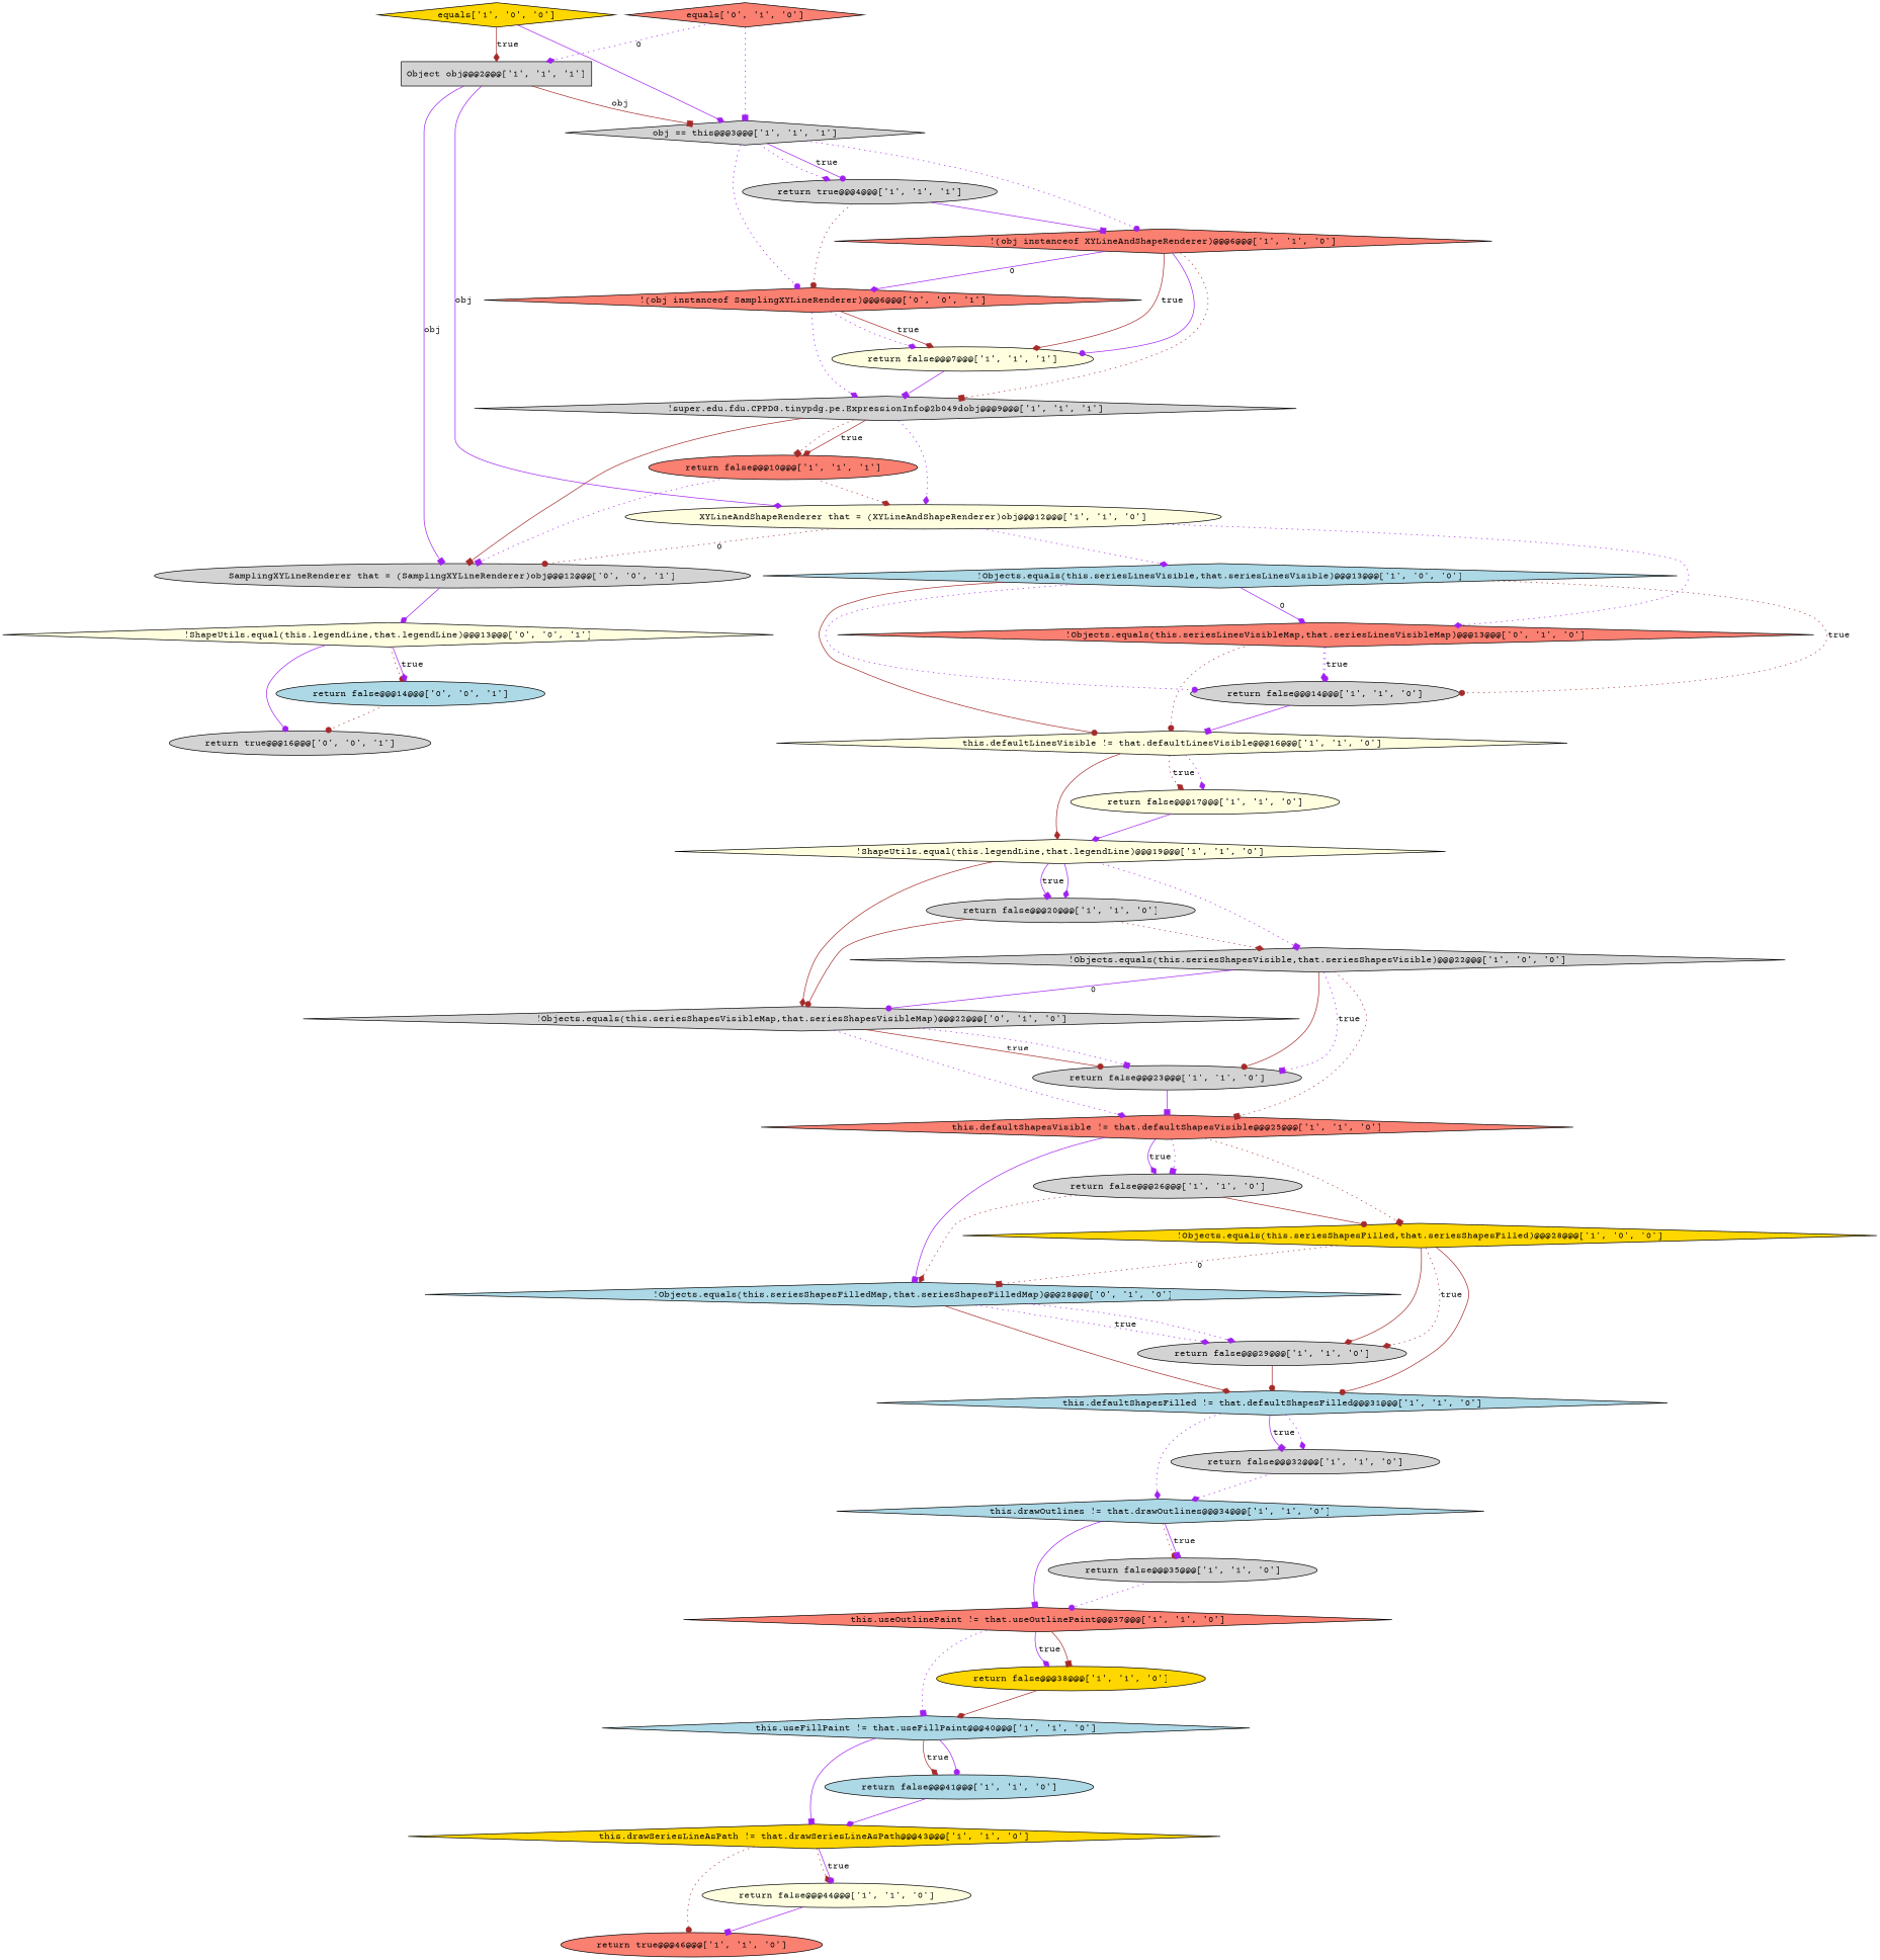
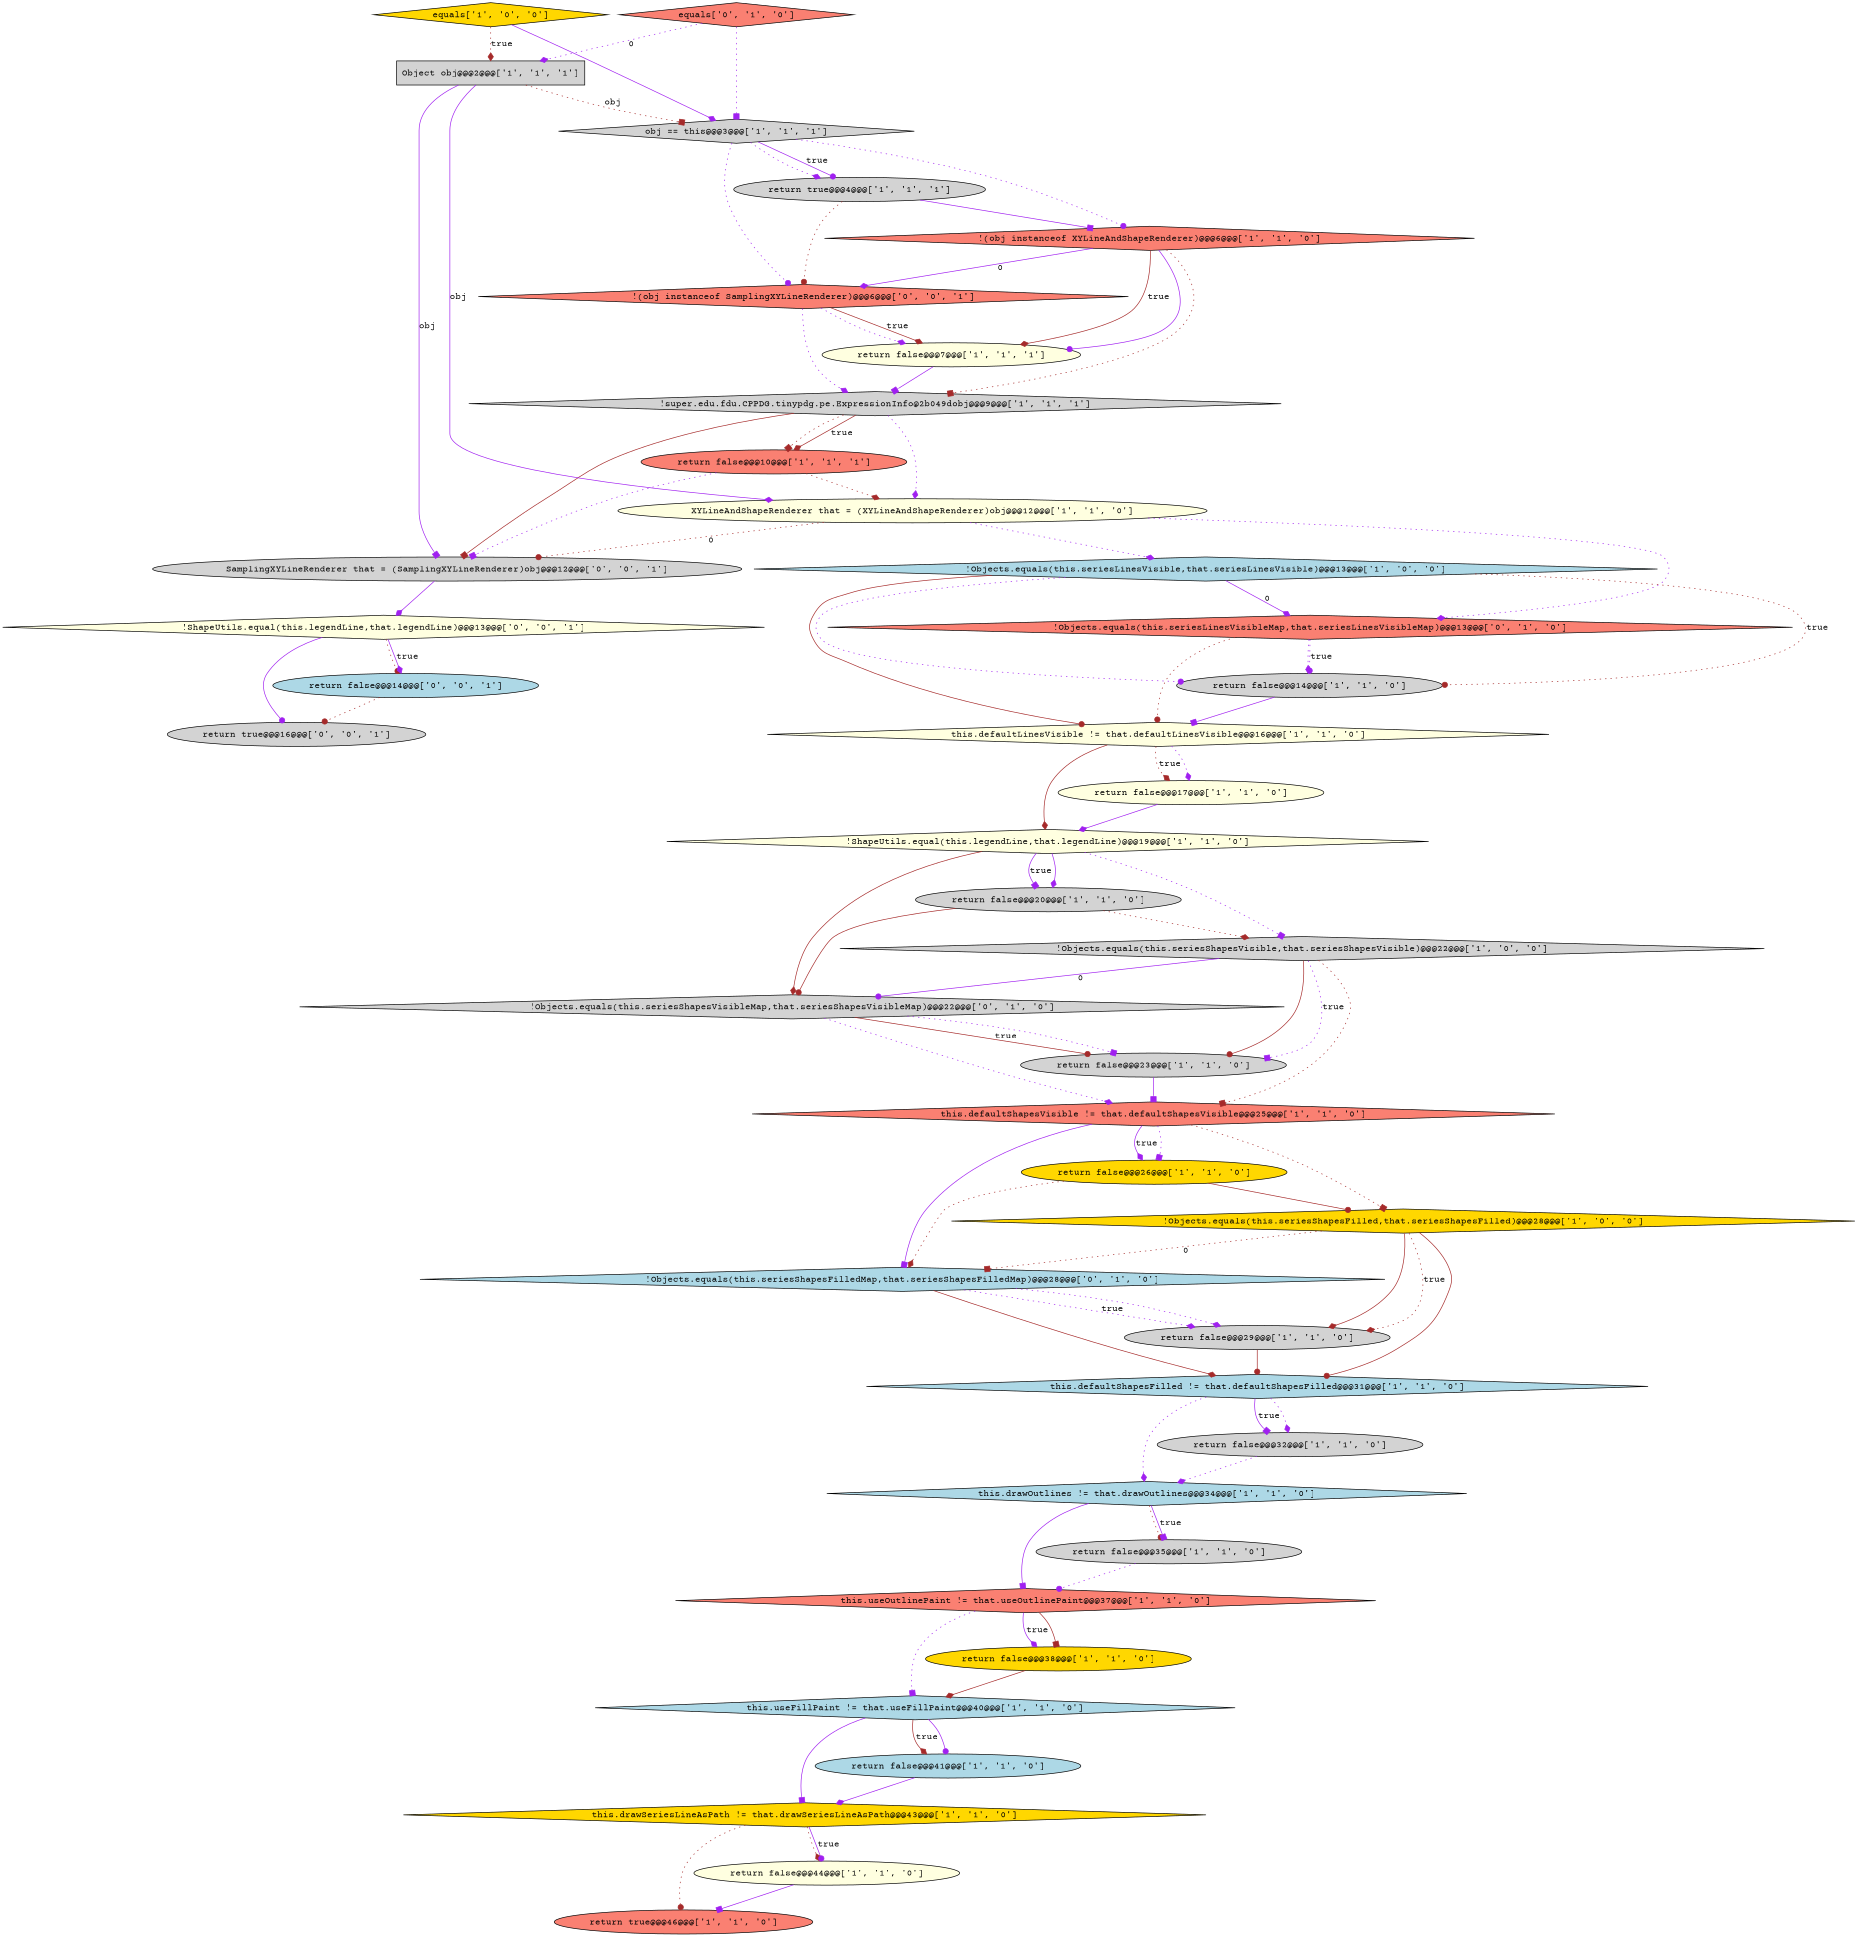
  digraph {
    fontname="Courier Prime"
    node [fillcolor=lightgrey fontname="Courier Prime" shape=diamond style=filled]
    edge [arrowhead=diamond color=purple fontname="Courier Prime" style=dotted]
    n1 [fillcolor=lightyellow label="XYLineAndShapeRenderer that = (XYLineAndShapeRenderer)obj@@@12@@@['1', '1', '0']" shape=ellipse]
    n2 [label="SamplingXYLineRenderer that = (SamplingXYLineRenderer)obj@@@12@@@['0', '0', '1']" shape=ellipse]
    n3 [fillcolor=lightblue label="!Objects.equals(this.seriesLinesVisible,that.seriesLinesVisible)@@@13@@@['1', '0', '0']"]
    n4 [fillcolor=salmon label="!Objects.equals(this.seriesLinesVisibleMap,that.seriesLinesVisibleMap)@@@13@@@['0', '1', '0']"]
    n5 [fillcolor=lightyellow label="!ShapeUtils.equal(this.legendLine,that.legendLine)@@@13@@@['0', '0', '1']"]
    n6 [fillcolor=lightyellow label="this.defaultLinesVisible != that.defaultLinesVisible@@@16@@@['1', '1', '0']"]
    n7 [label="return false@@@14@@@['1', '1', '0']" shape=ellipse]
    n8 [fillcolor=salmon label="!(obj instanceof XYLineAndShapeRenderer)@@@6@@@['1', '1', '0']"]
    n9 [label="!super.edu.fdu.CPPDG.tinypdg.pe.ExpressionInfo@2b049dobj@@@9@@@['1', '1', '1']"]
    n10 [fillcolor=lightyellow label="return false@@@7@@@['1', '1', '1']" shape=ellipse]
    n11 [fillcolor=salmon label="!(obj instanceof SamplingXYLineRenderer)@@@6@@@['0', '0', '1']"]
    n12 [fillcolor=salmon label="return false@@@10@@@['1', '1', '1']" shape=ellipse]
    n13 [fillcolor=salmon label="this.useOutlinePaint != that.useOutlinePaint@@@37@@@['1', '1', '0']"]
    n14 [fillcolor=lightblue label="this.useFillPaint != that.useFillPaint@@@40@@@['1', '1', '0']"]
    n15 [fillcolor=gold label="return false@@@38@@@['1', '1', '0']" shape=ellipse]
    n16 [fillcolor=lightblue label="return false@@@41@@@['1', '1', '0']" shape=ellipse]
    n17 [fillcolor=gold label="this.drawSeriesLineAsPath != that.drawSeriesLineAsPath@@@43@@@['1', '1', '0']"]
    n18 [fillcolor=lightyellow label="!ShapeUtils.equal(this.legendLine,that.legendLine)@@@19@@@['1', '1', '0']"]
    n19 [fillcolor=lightyellow label="return false@@@17@@@['1', '1', '0']" shape=ellipse]
    n20 [label="!Objects.equals(this.seriesShapesVisible,that.seriesShapesVisible)@@@22@@@['1', '0', '0']"]
    n21 [label="!Objects.equals(this.seriesShapesVisibleMap,that.seriesShapesVisibleMap)@@@22@@@['0', '1', '0']"]
    n22 [label="return false@@@20@@@['1', '1', '0']" shape=ellipse]
    n23 [fillcolor=salmon label="equals['0', '1', '0']"]
    n24 [label="obj == this@@@3@@@['1', '1', '1']"]
    n25 [label="Object obj@@@2@@@['1', '1', '1']" shape=box]
    n26 [label="return true@@@4@@@['1', '1', '1']" shape=ellipse]
    n27 [fillcolor=gold label="!Objects.equals(this.seriesShapesFilled,that.seriesShapesFilled)@@@28@@@['1', '0', '0']"]
    n28 [fillcolor=lightblue label="!Objects.equals(this.seriesShapesFilledMap,that.seriesShapesFilledMap)@@@28@@@['0', '1', '0']"]
    n29 [label="return false@@@29@@@['1', '1', '0']" shape=ellipse]
    n30 [fillcolor=lightblue label="this.defaultShapesFilled != that.defaultShapesFilled@@@31@@@['1', '1', '0']"]
    n31 [fillcolor=lightblue label="this.drawOutlines != that.drawOutlines@@@34@@@['1', '1', '0']"]
    n32 [label="return false@@@32@@@['1', '1', '0']" shape=ellipse]
    n33 [fillcolor=salmon label="this.defaultShapesVisible != that.defaultShapesVisible@@@25@@@['1', '1', '0']"]
    n34 [label="return false@@@23@@@['1', '1', '0']" shape=ellipse]
-   n35 [label="return false@@@26@@@['1', '1', '0']" shape=ellipse]
+   n35 [fillcolor=gold label="return false@@@26@@@['1', '1', '0']" shape=ellipse]
    n36 [fillcolor=lightyellow label="return false@@@44@@@['1', '1', '0']" shape=ellipse]
    n37 [fillcolor=salmon label="return true@@@46@@@['1', '1', '0']" shape=ellipse]
    n38 [fillcolor=lightblue label="return false@@@14@@@['0', '0', '1']" shape=ellipse]
    n39 [label="return true@@@16@@@['0', '0', '1']" shape=ellipse]
    n40 [label="return false@@@35@@@['1', '1', '0']" shape=ellipse]
    n41 [fillcolor=gold label="equals['1', '0', '0']"]
    n1 -> n2 [arrowhead=dot color=brown label=0]
    n1 -> n3
    n1 -> n4
    n2 -> n5 [style=solid]
    n3 -> n4 [label=0 style=solid]
    n3 -> n6 [arrowhead=dot color=brown style=solid]
    n3 -> n7 [arrowhead=dot color=brown label=true]
    n3 -> n7 [arrowhead=dot]
    n4 -> n6 [arrowhead=dot color=brown]
    n4 -> n7
    n4 -> n7 [arrowhead=dot label=true]
    n5 -> n38 [arrowhead=dot color=brown]
    n5 -> n38 [label=true style=solid]
    n5 -> n39 [arrowhead=dot style=solid]
    n6 -> n18 [color=brown style=solid]
    n6 -> n19 [color=brown label=true]
    n6 -> n19
    n7 -> n6 [arrowhead=box style=solid]
    n8 -> n9 [arrowhead=box color=brown]
    n8 -> n10 [arrowhead=dot style=solid]
    n8 -> n10 [color=brown label=true style=solid]
    n8 -> n11 [label=0 style=solid]
    n9 -> n1
    n9 -> n2 [arrowhead=box color=brown style=solid]
    n9 -> n12 [color=brown label=true style=solid]
    n9 -> n12 [arrowhead=box color=brown]
    n10 -> n9 [arrowhead=box style=solid]
    n11 -> n9
    n11 -> n10 [color=brown label=true style=solid]
    n11 -> n10
    n12 -> n1 [color=brown]
    n12 -> n2 [arrowhead=box]
    n13 -> n14 [arrowhead=box]
    n13 -> n15 [label=true style=solid]
    n13 -> n15 [arrowhead=box color=brown style=solid]
    n14 -> n16 [color=brown label=true style=solid]
    n14 -> n16 [arrowhead=dot style=solid]
    n14 -> n17 [arrowhead=box style=solid]
    n15 -> n14 [color=brown style=solid]
    n16 -> n17 [style=solid]
    n17 -> n36 [color=brown]
    n17 -> n36 [arrowhead=dot label=true style=solid]
    n17 -> n37 [arrowhead=dot color=brown]
    n18 -> n20 [arrowhead=box]
    n18 -> n21 [color=brown style=solid]
    n18 -> n22 [style=solid]
    n18 -> n22 [arrowhead=box label=true style=solid]
    n19 -> n18 [style=solid]
    n20 -> n21 [arrowhead=dot label=0 style=solid]
    n20 -> n33 [arrowhead=box color=brown]
    n20 -> n34 [arrowhead=box label=true]
    n20 -> n34 [arrowhead=dot color=brown style=solid]
    n21 -> n33
    n21 -> n34 [arrowhead=dot color=brown label=true style=solid]
    n21 -> n34 [arrowhead=box]
    n22 -> n20 [color=brown]
    n22 -> n21 [arrowhead=dot color=brown style=solid]
    n23 -> n24 [arrowhead=box]
    n23 -> n25 [label=0]
    n24 -> n8 [arrowhead=dot]
    n24 -> n11 [arrowhead=dot]
    n24 -> n26 [arrowhead=dot label=true style=solid]
    n24 -> n26
    n25 -> n1 [label=obj style=solid]
    n25 -> n2 [arrowhead=box label=obj style=solid]
-   n25 -> n24 [arrowhead=box color=brown label=obj style=solid]
+   n25 -> n24 [arrowhead=box color=brown label=obj]
    n26 -> n8 [arrowhead=box style=solid]
    n26 -> n11 [arrowhead=dot color=brown]
    n27 -> n28 [arrowhead=box color=brown label=0]
    n27 -> n29 [color=brown label=true]
    n27 -> n29 [color=brown style=solid]
    n27 -> n30 [arrowhead=dot color=brown style=solid]
    n28 -> n29 [label=true]
    n28 -> n29
    n28 -> n30 [color=brown style=solid]
    n29 -> n30 [arrowhead=dot color=brown style=solid]
    n30 -> n31
    n30 -> n32 [arrowhead=box label=true style=solid]
    n30 -> n32
    n31 -> n13 [arrowhead=box style=solid]
    n31 -> n40 [arrowhead=dot color=brown]
    n31 -> n40 [arrowhead=box label=true style=solid]
    n32 -> n31
    n33 -> n27 [arrowhead=box color=brown]
    n33 -> n28 [arrowhead=box style=solid]
    n33 -> n35 [arrowhead=box]
    n33 -> n35 [label=true style=solid]
    n34 -> n33 [arrowhead=box style=solid]
    n35 -> n27 [arrowhead=dot color=brown style=solid]
    n35 -> n28 [color=brown]
    n36 -> n37 [arrowhead=box style=solid]
    n38 -> n39 [arrowhead=dot color=brown]
    n40 -> n13 [arrowhead=dot]
    n41 -> n24 [style=solid]
-   n41 -> n25 [color=brown label=true style=solid]
+   n41 -> n25 [color=brown label=true]
  }
